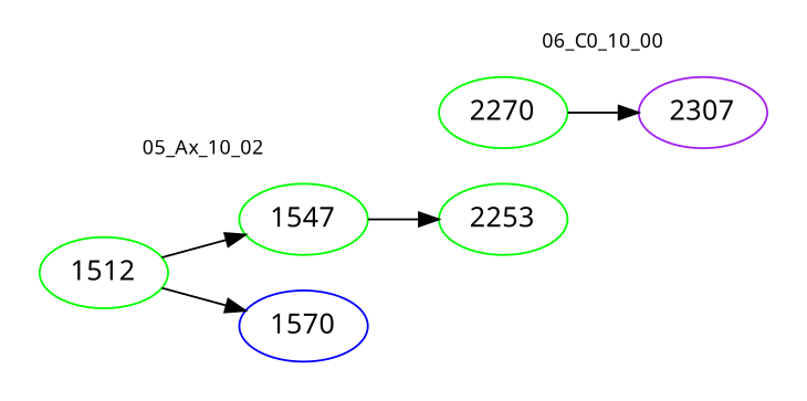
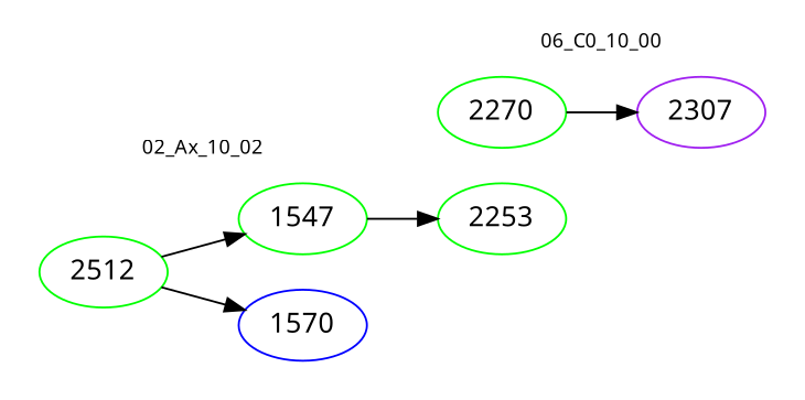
  digraph {
    fontname="Noto Sans"
    rankdir=LR
    node [color=green fontname="Noto Sans"]
    edge [color=black fontname="Noto Sans"]
-   n1 [label=1512]
+   n1 [label=2512]
    n2 [color=blue label=1570]
    n3 [label=1547]
    n4 [label=2270]
    n5 [label=2253]
    n6 [color=purple label=2307]
    subgraph cluster_1 {
      color=white
      fontsize=10
-     label="05_Ax_10_02"
+     label="02_Ax_10_02"
      n1
      n2
      n3
    }
    subgraph cluster_2 {
      color=white
      fontsize=10
      label="06_C0_10_00"
      n4
      n5
      n6
    }
    n1 -> n2
    n1 -> n3
    n3 -> n5
    n4 -> n6
  }
